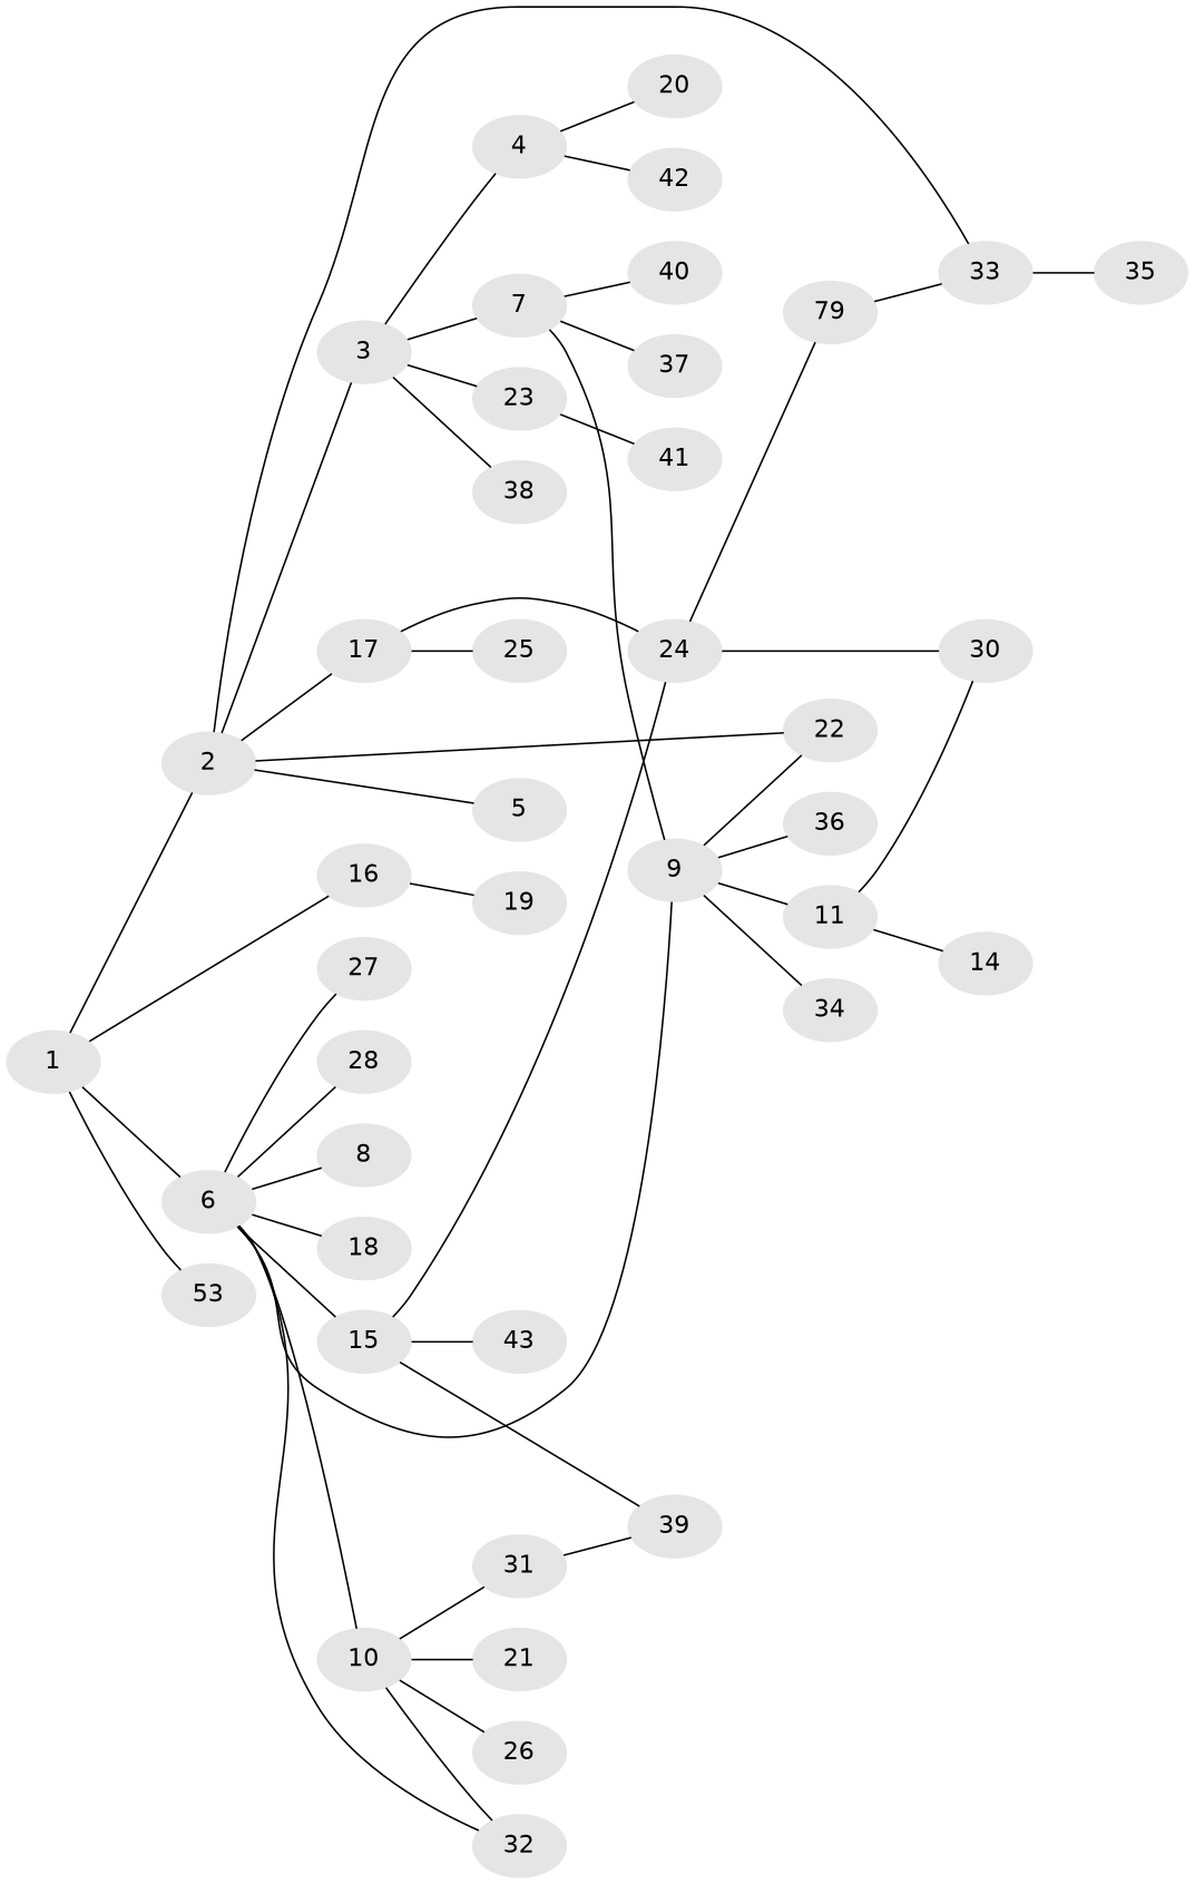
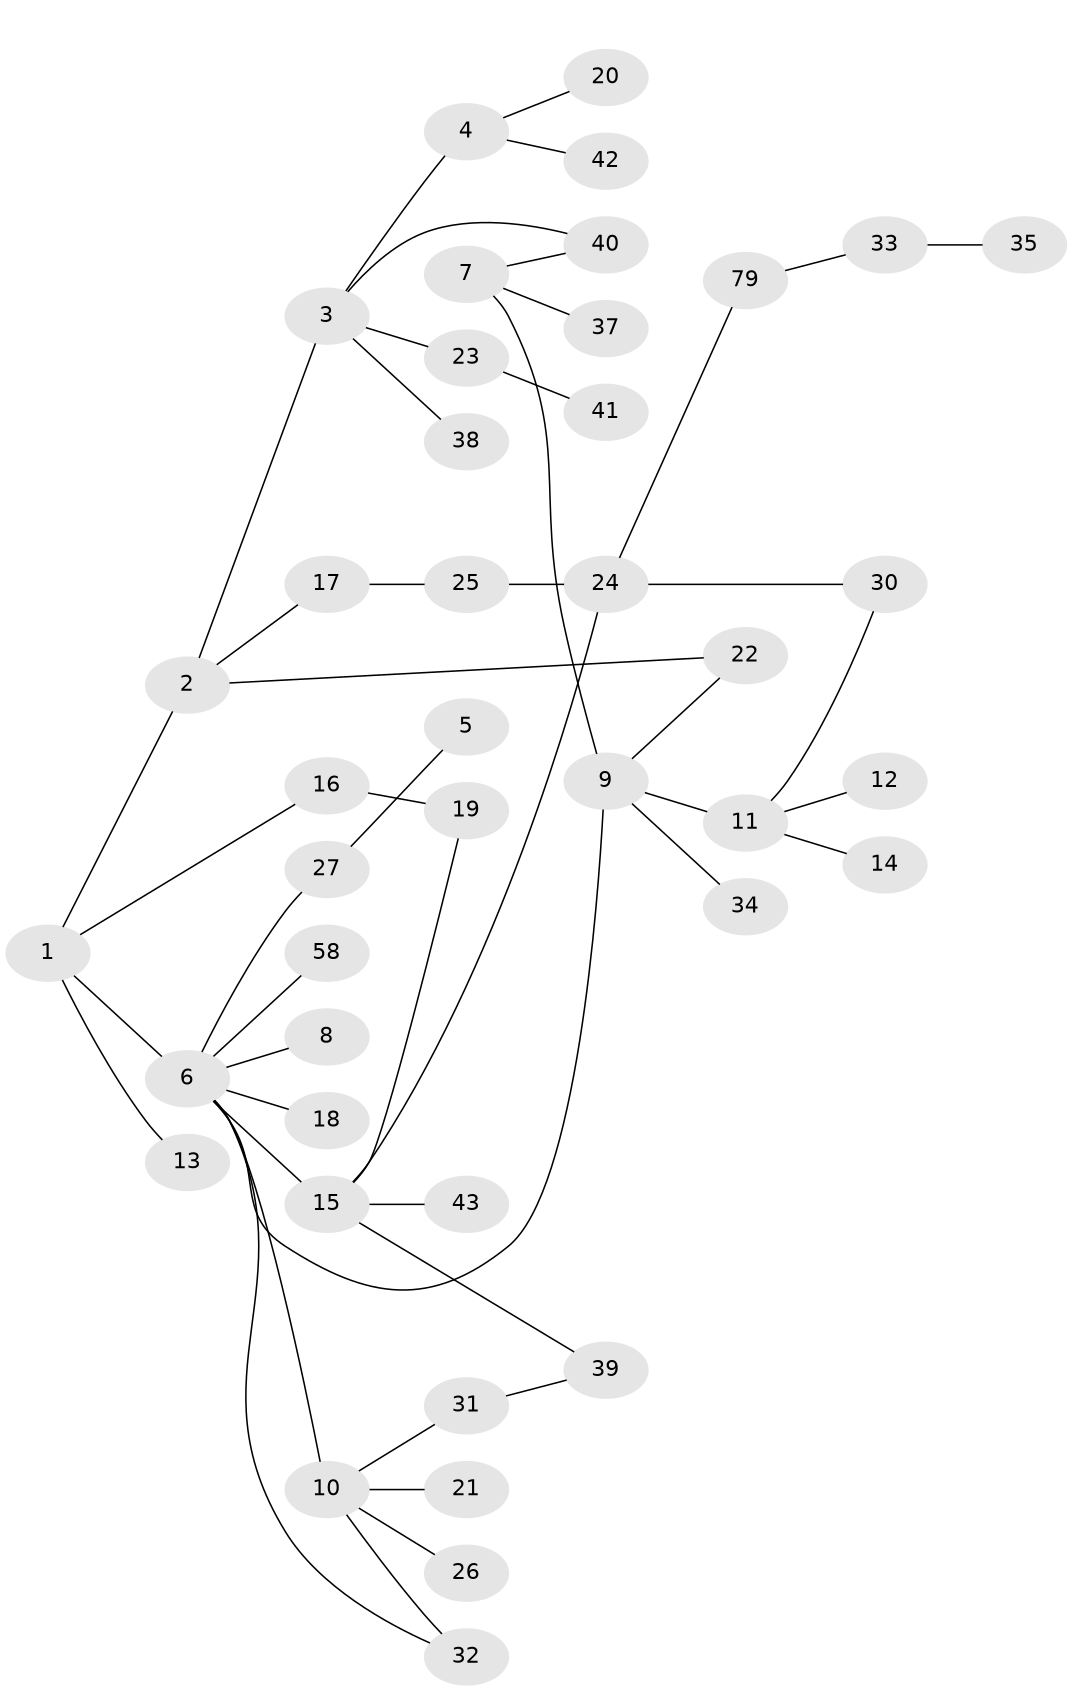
  graph {
    fontname="DejaVu Sans"
    rankdir=LR
    node [color=gray90 fontname="DejaVu Sans" style=filled]
    edge [fontname="DejaVu Sans" weight=1.0]
    1
    2
    6
-   13 [label=53]
+   13
    16
    3
    5
    17
    22
    33
    8
    9
    10
    15
    18
    27
-   28
+   28 [label=58]
    32
    19
    4
    7
    23
    38
    24
    25
    35
    20
    42
    37
    40
    41
    11
    34
-   36
    21
    26
    31
    43
    39
+   12
    14
    30
    n43 [label=79]
    1 -- 2
    1 -- 6
    1 -- 13
    1 -- 16
    2 -- 3
-   2 -- 5 [weight=3.0]
+   27 -- 5 [weight=3.0]
    2 -- 17
    2 -- 22
-   2 -- 33
    6 -- 8
    6 -- 9
    6 -- 10
    6 -- 15
    6 -- 18
    6 -- 27
    6 -- 28
    6 -- 32
    16 -- 19 [weight=2.0]
    3 -- 4
-   3 -- 7
+   3 -- 40
    3 -- 23
    3 -- 38
-   17 -- 24
+   25 -- 24
    17 -- 25
    33 -- 35
    9 -- 22
    9 -- 11
    9 -- 34
-   9 -- 36
    10 -- 32
    10 -- 21
    10 -- 26
    10 -- 31
+   15 -- 19
    15 -- 24
    15 -- 43
    15 -- 39
    4 -- 20
    4 -- 42
    7 -- 9
    7 -- 37
    7 -- 40
    23 -- 41
    24 -- 30 [weight=2.0]
    24 -- n43
+   11 -- 12
    11 -- 14
    11 -- 30
    31 -- 39
    n43 -- 33
  }
